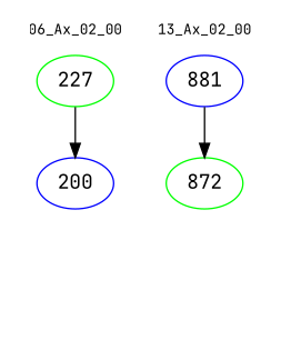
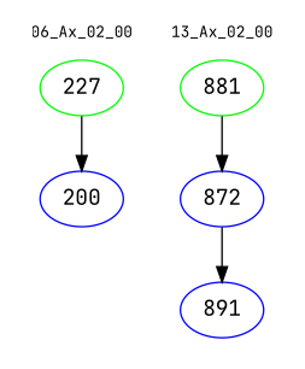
  digraph {
    fontname="JetBrains Mono"
    node [color=blue fontname="JetBrains Mono"]
    edge [color=black fontname="JetBrains Mono"]
    n1 [color=green label=227]
    n2 [label=200]
-   n3 [label=881]
-   n4 [color=green label=872]
+   n3 [color=green label=881]
+   n4 [label=872]
+   n5 [label=891]
    subgraph cluster_1 {
      color=white
      fontsize=10
      label="06_Ax_02_00"
      n1
      n2
    }
    subgraph cluster_2 {
      color=white
      fontsize=10
      label="13_Ax_02_00"
      n3
      n4
+     n5
    }
    n1 -> n2
    n3 -> n4
+   n4 -> n5
  }
